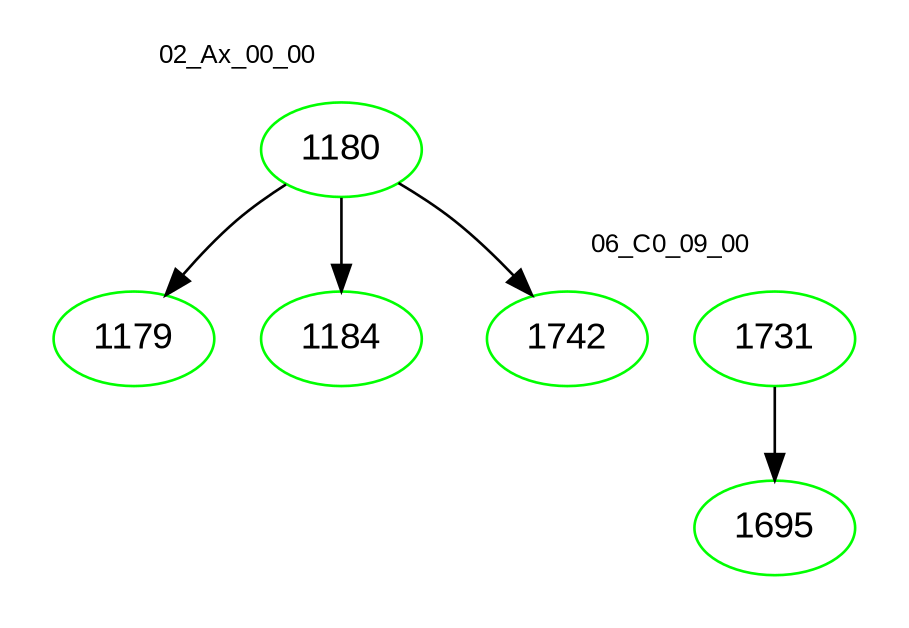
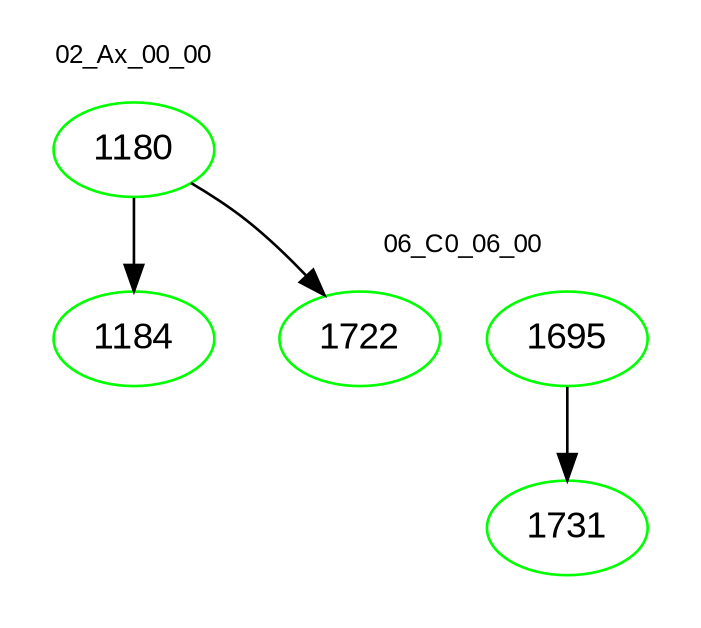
  digraph {
    fontname="Liberation Sans"
    node [color=green fontname="Liberation Sans"]
    edge [color=black fontname="Liberation Sans"]
    n1 [label=1180]
-   n2 [label=1179]
    n3 [label=1184]
    n4 [label=1731]
    n5 [label=1695]
-   n6 [label=1742]
+   n6 [label=1722]
    subgraph cluster_1 {
      color=white
      fontsize=10
      label="02_Ax_00_00"
      n1
-     n2
      n3
    }
    subgraph cluster_2 {
      color=white
      fontsize=10
-     label="06_C0_09_00"
+     label="06_C0_06_00"
      n4
      n5
      n6
    }
-   n1 -> n2
    n1 -> n3
    n1 -> n6
-   n4 -> n5
+   n5 -> n4
  }
